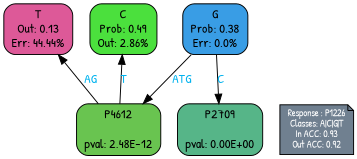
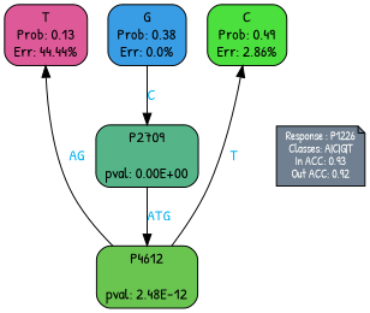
  digraph {
    fontname="Patrick Hand"
    ranksep=equally
    splines=polylines
    node [color=black fontname="Patrick Hand" shape=box style="filled, rounded"]
    edge [fontcolor=deepskyblue2 fontname="Patrick Hand"]
-   n1 [fillcolor="#dd5998" label="T\nOut: 0.13\nErr: 44.44%"]
-   n2 [fillcolor="#4be03d" label="C\nProb: 0.49\nOut: 2.86%"]
+   n1 [fillcolor="#dd5998" label="T\nProb: 0.13\nErr: 44.44%"]
+   n2 [fillcolor="#4be03d" label="C\nProb: 0.49\nErr: 2.86%"]
    n3 [fillcolor="#399de5" label="G\nProb: 0.38\nErr: 0.0%"]
    n4 [align=left fillcolor=slategray fontcolor=white fontsize=10 label="Response : P1226\nClasses: A|C|G|T\nIn ACC: 0.93\nOut ACC: 0.92\n" shape=note style=filled]
    n5 [fillcolor="#56b588" label="P2709\n\npval: 0.00E+00"]
    n6 [fillcolor="#69c450" label="P4612\n\npval: 2.48E-12"]
    subgraph sub_1 {
      rank=same
      n1
      n2
      n3
    }
    subgraph sub_2 {
      rank=same
      n4
      n5
    }
    n3 -> n5 [label=C]
-   n3 -> n6 [label=ATG]
+   n5 -> n6 [label=ATG]
    n6 -> n1 [label=AG]
    n6 -> n2 [label=T]
  }
